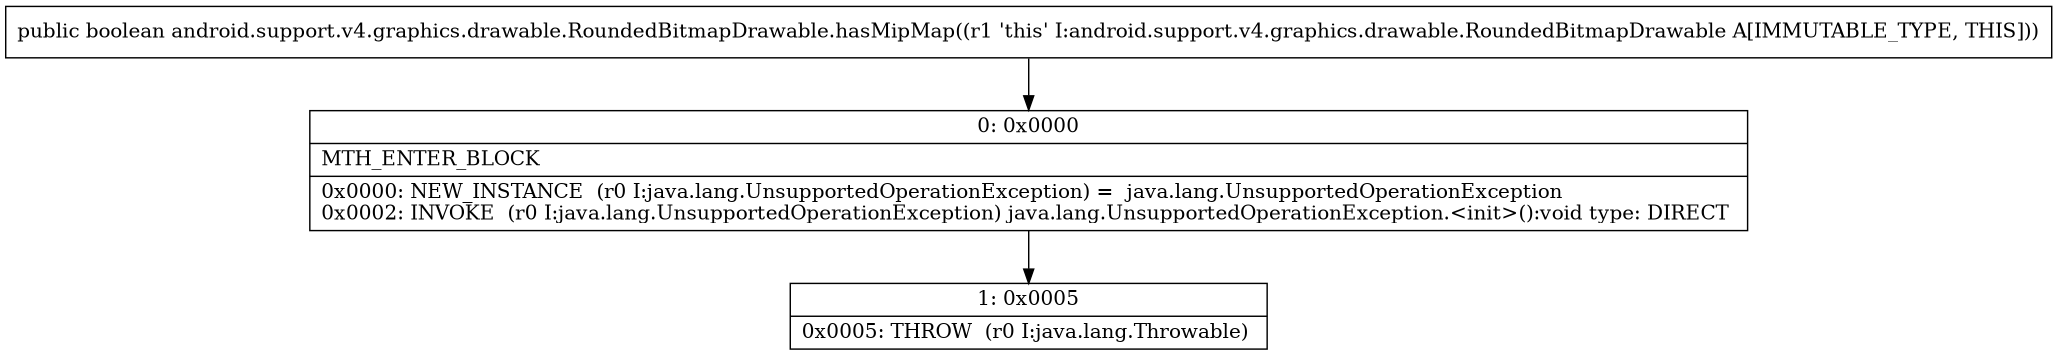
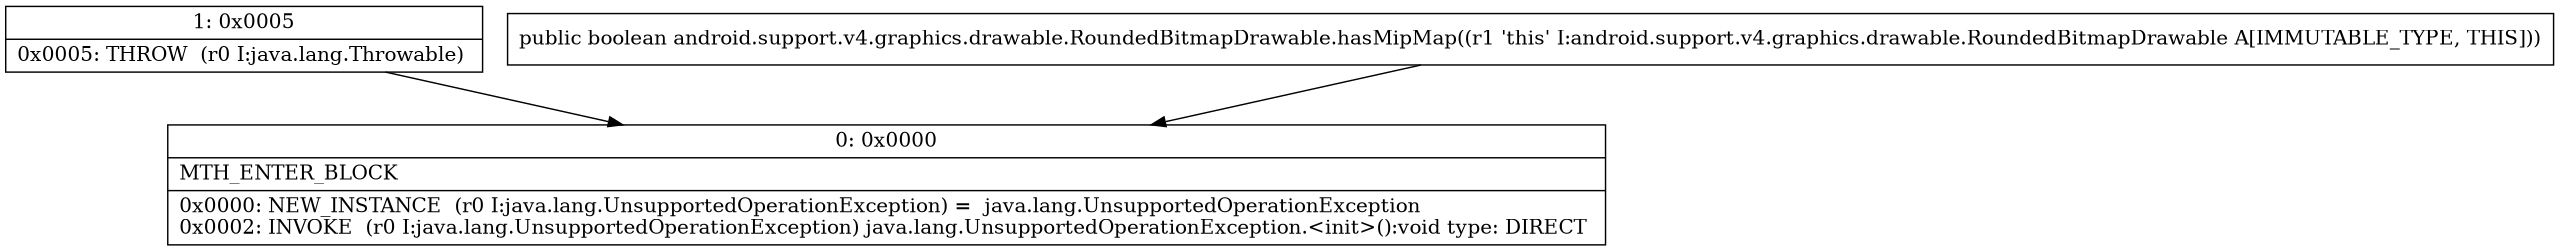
  digraph {
    node [shape=record]
    n1 [label="{0\:\ 0x0000|MTH_ENTER_BLOCK\l|0x0000: NEW_INSTANCE  (r0 I:java.lang.UnsupportedOperationException) =  java.lang.UnsupportedOperationException \l0x0002: INVOKE  (r0 I:java.lang.UnsupportedOperationException) java.lang.UnsupportedOperationException.\<init\>():void type: DIRECT \l}"]
    n2 [label="{1\:\ 0x0005|0x0005: THROW  (r0 I:java.lang.Throwable) \l}"]
    n3 [label="{public boolean android.support.v4.graphics.drawable.RoundedBitmapDrawable.hasMipMap((r1 'this' I:android.support.v4.graphics.drawable.RoundedBitmapDrawable A[IMMUTABLE_TYPE, THIS])) }"]
-   n1 -> n2
+   n2 -> n1
    n3 -> n1
  }
